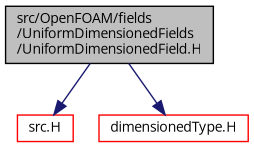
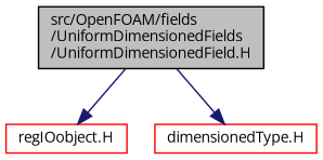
  digraph {
    fontname="Open Sans"
    node [color=red fontname="Open Sans" fontsize=10 shape=record]
    edge [color=midnightblue fontname="Open Sans" fontsize=10 labelfontname=FreeSans labelfontsize=10 style=solid]
    n1 [color=black fillcolor=grey75 fontcolor=black height=0.2 label="src/OpenFOAM/fields\l/UniformDimensionedFields\l/UniformDimensionedField.H" style=filled width=0.4]
-   n2 [height=0.2 label="src.H" width=0.4]
+   n2 [height=0.2 label="regIOobject.H" width=0.4]
    n3 [height=0.2 label="dimensionedType.H" width=0.4]
    n1 -> n2
    n1 -> n3
  }
